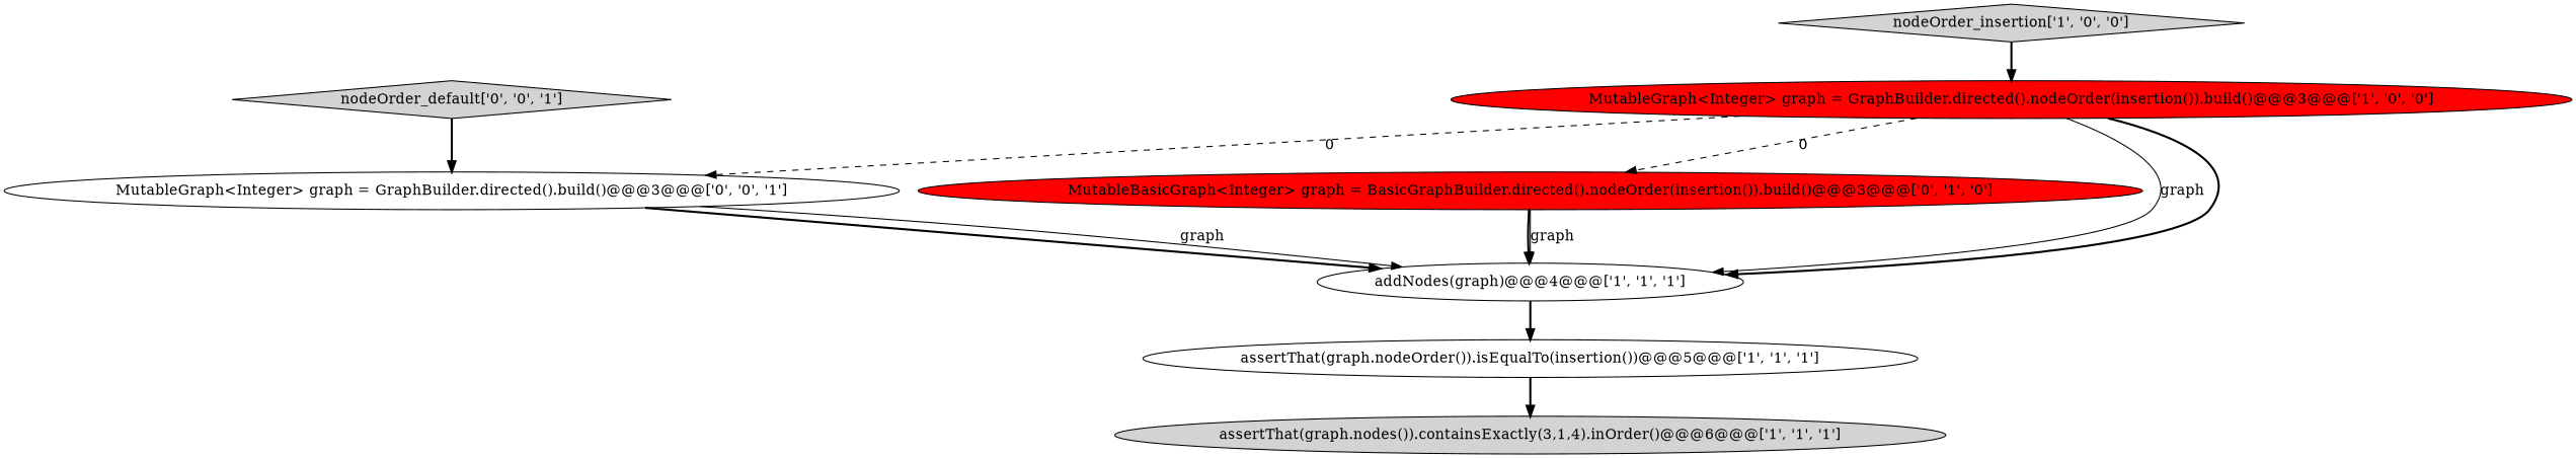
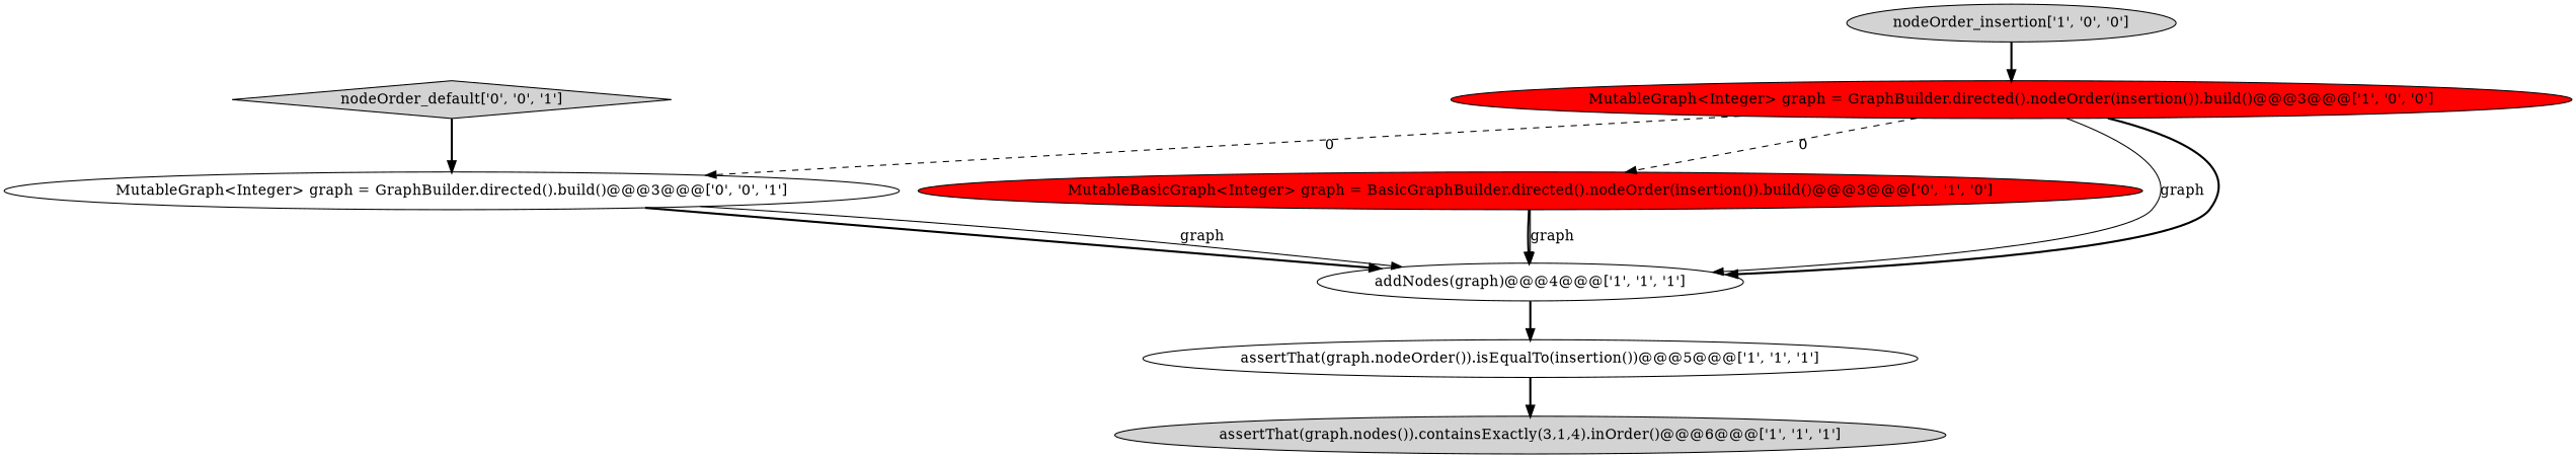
  digraph {
    node [fillcolor=white shape=ellipse style=filled]
    edge [style=bold]
    n1 [fillcolor=red label="MutableBasicGraph<Integer> graph = BasicGraphBuilder.directed().nodeOrder(insertion()).build()@@@3@@@['0', '1', '0']"]
    n2 [label="addNodes(graph)@@@4@@@['1', '1', '1']"]
-   n3 [fillcolor=lightgray label="nodeOrder_insertion['1', '0', '0']" shape=diamond]
+   n3 [fillcolor=lightgray label="nodeOrder_insertion['1', '0', '0']"]
    n4 [fillcolor=red label="MutableGraph<Integer> graph = GraphBuilder.directed().nodeOrder(insertion()).build()@@@3@@@['1', '0', '0']"]
    n5 [label="MutableGraph<Integer> graph = GraphBuilder.directed().build()@@@3@@@['0', '0', '1']"]
    n6 [fillcolor=lightgray label="assertThat(graph.nodes()).containsExactly(3,1,4).inOrder()@@@6@@@['1', '1', '1']"]
    n7 [label="assertThat(graph.nodeOrder()).isEqualTo(insertion())@@@5@@@['1', '1', '1']"]
    n8 [fillcolor=lightgray label="nodeOrder_default['0', '0', '1']" shape=diamond]
    n1 -> n2
    n1 -> n2 [label="graph" style=solid]
    n2 -> n7
    n3 -> n4
    n4 -> n1 [label=0 style=dashed]
    n4 -> n2 [label="graph" style=solid]
    n4 -> n2
    n4 -> n5 [label=0 style=dashed]
    n5 -> n2
    n5 -> n2 [label="graph" style=solid]
    n7 -> n6
    n8 -> n5
  }
